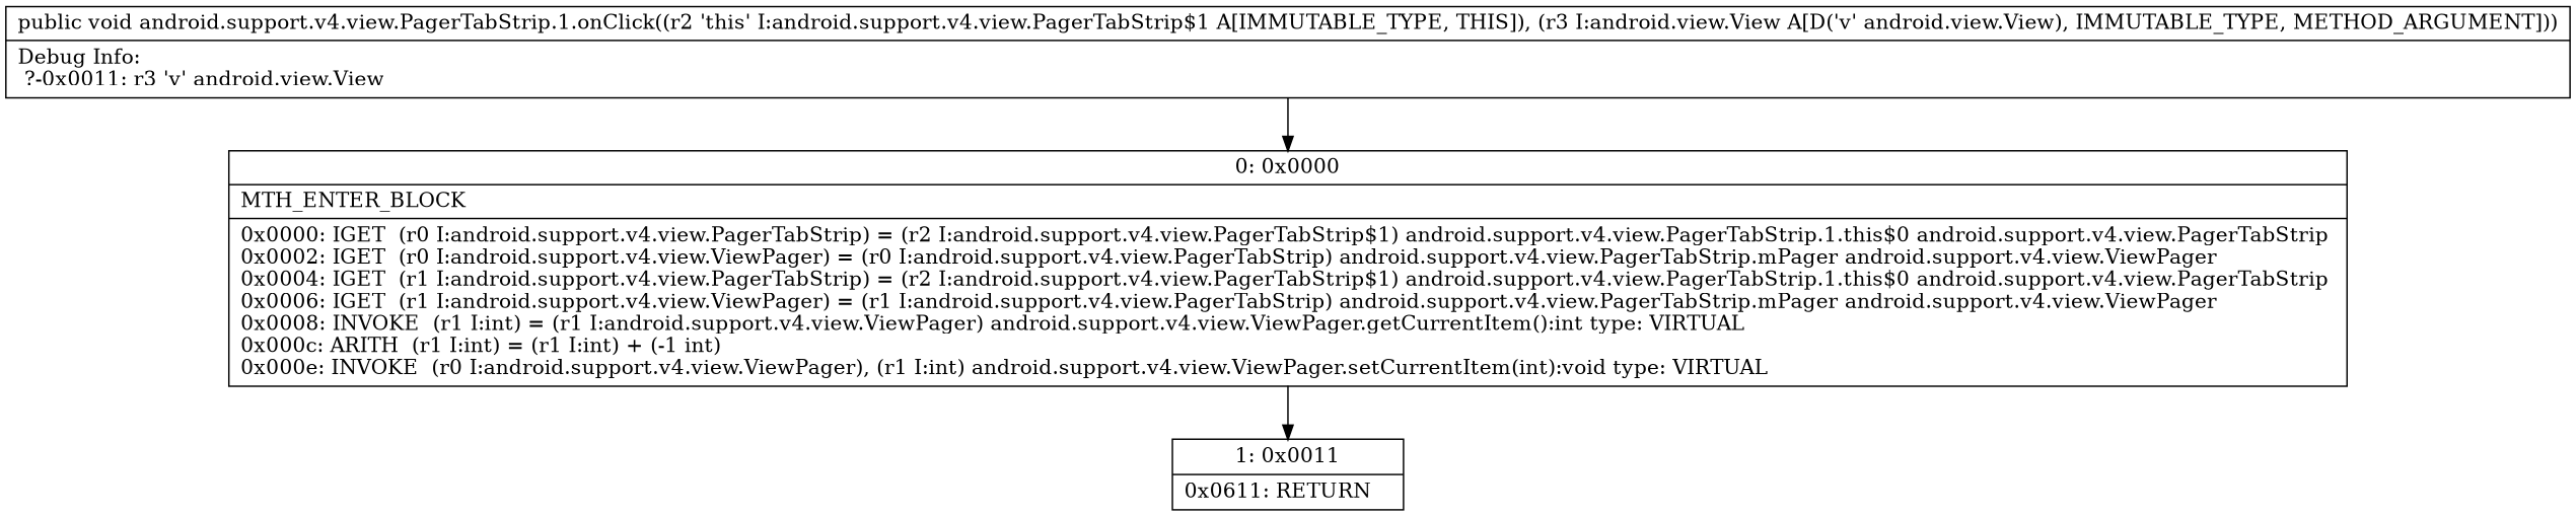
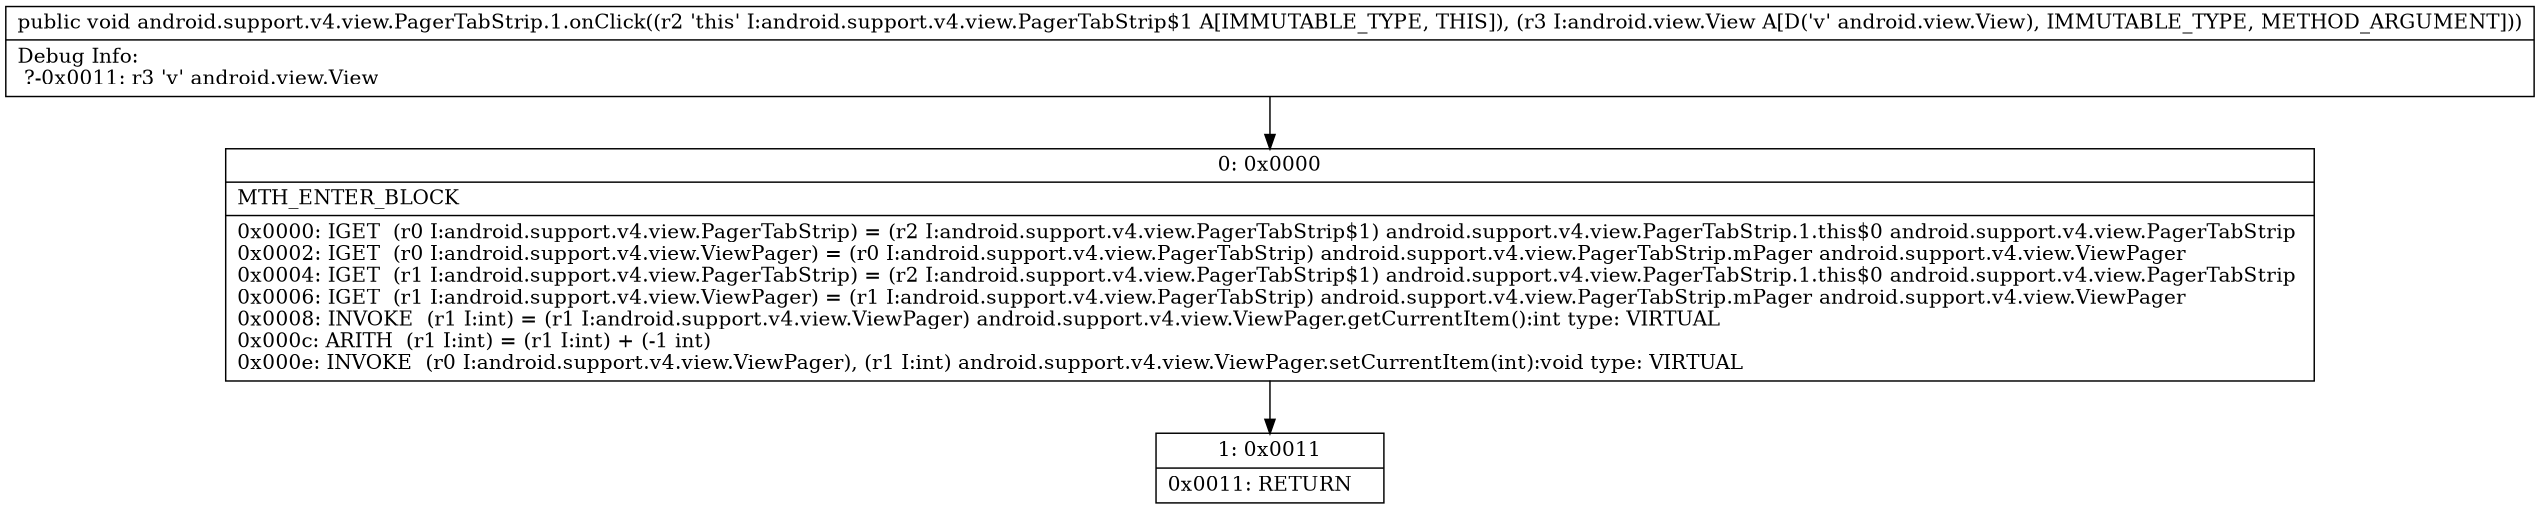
  digraph {
    node [shape=record]
    n1 [label="{0\:\ 0x0000|MTH_ENTER_BLOCK\l|0x0000: IGET  (r0 I:android.support.v4.view.PagerTabStrip) = (r2 I:android.support.v4.view.PagerTabStrip$1) android.support.v4.view.PagerTabStrip.1.this$0 android.support.v4.view.PagerTabStrip \l0x0002: IGET  (r0 I:android.support.v4.view.ViewPager) = (r0 I:android.support.v4.view.PagerTabStrip) android.support.v4.view.PagerTabStrip.mPager android.support.v4.view.ViewPager \l0x0004: IGET  (r1 I:android.support.v4.view.PagerTabStrip) = (r2 I:android.support.v4.view.PagerTabStrip$1) android.support.v4.view.PagerTabStrip.1.this$0 android.support.v4.view.PagerTabStrip \l0x0006: IGET  (r1 I:android.support.v4.view.ViewPager) = (r1 I:android.support.v4.view.PagerTabStrip) android.support.v4.view.PagerTabStrip.mPager android.support.v4.view.ViewPager \l0x0008: INVOKE  (r1 I:int) = (r1 I:android.support.v4.view.ViewPager) android.support.v4.view.ViewPager.getCurrentItem():int type: VIRTUAL \l0x000c: ARITH  (r1 I:int) = (r1 I:int) + (\-1 int) \l0x000e: INVOKE  (r0 I:android.support.v4.view.ViewPager), (r1 I:int) android.support.v4.view.ViewPager.setCurrentItem(int):void type: VIRTUAL \l}"]
-   n2 [label="{1\:\ 0x0011|0x0611: RETURN   \l}"]
+   n2 [label="{1\:\ 0x0011|0x0011: RETURN   \l}"]
    n3 [label="{public void android.support.v4.view.PagerTabStrip.1.onClick((r2 'this' I:android.support.v4.view.PagerTabStrip$1 A[IMMUTABLE_TYPE, THIS]), (r3 I:android.view.View A[D('v' android.view.View), IMMUTABLE_TYPE, METHOD_ARGUMENT]))  | Debug Info:\l  ?\-0x0011: r3 'v' android.view.View\l}"]
    n1 -> n2
    n3 -> n1
  }
